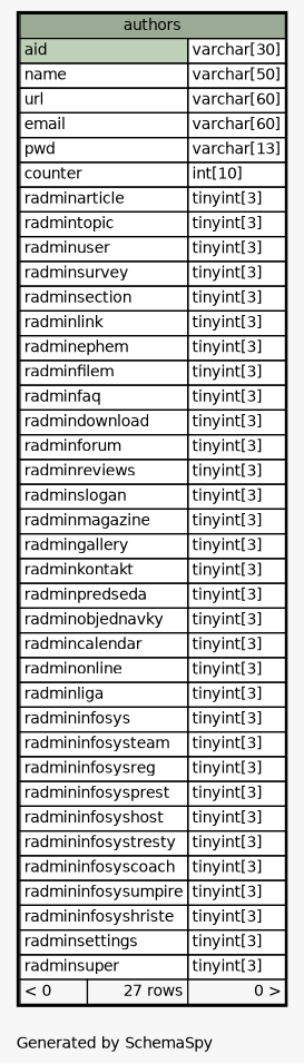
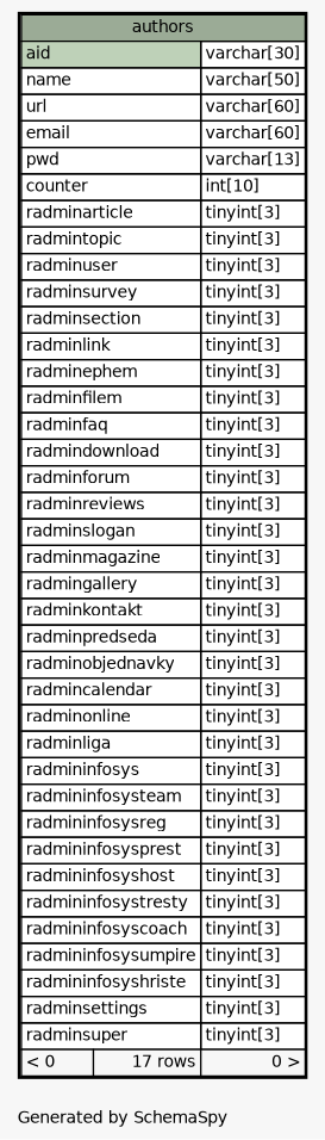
  digraph {
    bgcolor="#f7f7f7"
    fontname=Helvetica
    fontsize=11
    label="\nGenerated by SchemaSpy"
    labeljust=l
    nodesep=0.18
    rankdir=RL
    ranksep=0.46
-   n1 [fontname=Helvetica fontsize=11 label=<     <TABLE BORDER="2" CELLBORDER="1" CELLSPACING="0" BGCOLOR="#ffffff">       <TR><TD COLSPAN="3" BGCOLOR="#9bab96" ALIGN="CENTER">authors</TD></TR>       <TR><TD PORT="aid" COLSPAN="2" BGCOLOR="#bed1b8" ALIGN="LEFT">aid</TD><TD PORT="aid.type" ALIGN="LEFT">varchar[30]</TD></TR>       <TR><TD PORT="name" COLSPAN="2" ALIGN="LEFT">name</TD><TD PORT="name.type" ALIGN="LEFT">varchar[50]</TD></TR>       <TR><TD PORT="url" COLSPAN="2" ALIGN="LEFT">url</TD><TD PORT="url.type" ALIGN="LEFT">varchar[60]</TD></TR>       <TR><TD PORT="email" COLSPAN="2" ALIGN="LEFT">email</TD><TD PORT="email.type" ALIGN="LEFT">varchar[60]</TD></TR>       <TR><TD PORT="pwd" COLSPAN="2" ALIGN="LEFT">pwd</TD><TD PORT="pwd.type" ALIGN="LEFT">varchar[13]</TD></TR>       <TR><TD PORT="counter" COLSPAN="2" ALIGN="LEFT">counter</TD><TD PORT="counter.type" ALIGN="LEFT">int[10]</TD></TR>       <TR><TD PORT="radminarticle" COLSPAN="2" ALIGN="LEFT">radminarticle</TD><TD PORT="radminarticle.type" ALIGN="LEFT">tinyint[3]</TD></TR>       <TR><TD PORT="radmintopic" COLSPAN="2" ALIGN="LEFT">radmintopic</TD><TD PORT="radmintopic.type" ALIGN="LEFT">tinyint[3]</TD></TR>       <TR><TD PORT="radminuser" COLSPAN="2" ALIGN="LEFT">radminuser</TD><TD PORT="radminuser.type" ALIGN="LEFT">tinyint[3]</TD></TR>       <TR><TD PORT="radminsurvey" COLSPAN="2" ALIGN="LEFT">radminsurvey</TD><TD PORT="radminsurvey.type" ALIGN="LEFT">tinyint[3]</TD></TR>       <TR><TD PORT="radminsection" COLSPAN="2" ALIGN="LEFT">radminsection</TD><TD PORT="radminsection.type" ALIGN="LEFT">tinyint[3]</TD></TR>       <TR><TD PORT="radminlink" COLSPAN="2" ALIGN="LEFT">radminlink</TD><TD PORT="radminlink.type" ALIGN="LEFT">tinyint[3]</TD></TR>       <TR><TD PORT="radminephem" COLSPAN="2" ALIGN="LEFT">radminephem</TD><TD PORT="radminephem.type" ALIGN="LEFT">tinyint[3]</TD></TR>       <TR><TD PORT="radminfilem" COLSPAN="2" ALIGN="LEFT">radminfilem</TD><TD PORT="radminfilem.type" ALIGN="LEFT">tinyint[3]</TD></TR>       <TR><TD PORT="radminfaq" COLSPAN="2" ALIGN="LEFT">radminfaq</TD><TD PORT="radminfaq.type" ALIGN="LEFT">tinyint[3]</TD></TR>       <TR><TD PORT="radmindownload" COLSPAN="2" ALIGN="LEFT">radmindownload</TD><TD PORT="radmindownload.type" ALIGN="LEFT">tinyint[3]</TD></TR>       <TR><TD PORT="radminforum" COLSPAN="2" ALIGN="LEFT">radminforum</TD><TD PORT="radminforum.type" ALIGN="LEFT">tinyint[3]</TD></TR>       <TR><TD PORT="radminreviews" COLSPAN="2" ALIGN="LEFT">radminreviews</TD><TD PORT="radminreviews.type" ALIGN="LEFT">tinyint[3]</TD></TR>       <TR><TD PORT="radminslogan" COLSPAN="2" ALIGN="LEFT">radminslogan</TD><TD PORT="radminslogan.type" ALIGN="LEFT">tinyint[3]</TD></TR>       <TR><TD PORT="radminmagazine" COLSPAN="2" ALIGN="LEFT">radminmagazine</TD><TD PORT="radminmagazine.type" ALIGN="LEFT">tinyint[3]</TD></TR>       <TR><TD PORT="radmingallery" COLSPAN="2" ALIGN="LEFT">radmingallery</TD><TD PORT="radmingallery.type" ALIGN="LEFT">tinyint[3]</TD></TR>       <TR><TD PORT="radminkontakt" COLSPAN="2" ALIGN="LEFT">radminkontakt</TD><TD PORT="radminkontakt.type" ALIGN="LEFT">tinyint[3]</TD></TR>       <TR><TD PORT="radminpredseda" COLSPAN="2" ALIGN="LEFT">radminpredseda</TD><TD PORT="radminpredseda.type" ALIGN="LEFT">tinyint[3]</TD></TR>       <TR><TD PORT="radminobjednavky" COLSPAN="2" ALIGN="LEFT">radminobjednavky</TD><TD PORT="radminobjednavky.type" ALIGN="LEFT">tinyint[3]</TD></TR>       <TR><TD PORT="radmincalendar" COLSPAN="2" ALIGN="LEFT">radmincalendar</TD><TD PORT="radmincalendar.type" ALIGN="LEFT">tinyint[3]</TD></TR>       <TR><TD PORT="radminonline" COLSPAN="2" ALIGN="LEFT">radminonline</TD><TD PORT="radminonline.type" ALIGN="LEFT">tinyint[3]</TD></TR>       <TR><TD PORT="radminliga" COLSPAN="2" ALIGN="LEFT">radminliga</TD><TD PORT="radminliga.type" ALIGN="LEFT">tinyint[3]</TD></TR>       <TR><TD PORT="radmininfosys" COLSPAN="2" ALIGN="LEFT">radmininfosys</TD><TD PORT="radmininfosys.type" ALIGN="LEFT">tinyint[3]</TD></TR>       <TR><TD PORT="radmininfosysteam" COLSPAN="2" ALIGN="LEFT">radmininfosysteam</TD><TD PORT="radmininfosysteam.type" ALIGN="LEFT">tinyint[3]</TD></TR>       <TR><TD PORT="radmininfosysreg" COLSPAN="2" ALIGN="LEFT">radmininfosysreg</TD><TD PORT="radmininfosysreg.type" ALIGN="LEFT">tinyint[3]</TD></TR>       <TR><TD PORT="radmininfosysprest" COLSPAN="2" ALIGN="LEFT">radmininfosysprest</TD><TD PORT="radmininfosysprest.type" ALIGN="LEFT">tinyint[3]</TD></TR>       <TR><TD PORT="radmininfosyshost" COLSPAN="2" ALIGN="LEFT">radmininfosyshost</TD><TD PORT="radmininfosyshost.type" ALIGN="LEFT">tinyint[3]</TD></TR>       <TR><TD PORT="radmininfosystresty" COLSPAN="2" ALIGN="LEFT">radmininfosystresty</TD><TD PORT="radmininfosystresty.type" ALIGN="LEFT">tinyint[3]</TD></TR>       <TR><TD PORT="radmininfosyscoach" COLSPAN="2" ALIGN="LEFT">radmininfosyscoach</TD><TD PORT="radmininfosyscoach.type" ALIGN="LEFT">tinyint[3]</TD></TR>       <TR><TD PORT="radmininfosysumpire" COLSPAN="2" ALIGN="LEFT">radmininfosysumpire</TD><TD PORT="radmininfosysumpire.type" ALIGN="LEFT">tinyint[3]</TD></TR>       <TR><TD PORT="radmininfosyshriste" COLSPAN="2" ALIGN="LEFT">radmininfosyshriste</TD><TD PORT="radmininfosyshriste.type" ALIGN="LEFT">tinyint[3]</TD></TR>       <TR><TD PORT="radminsettings" COLSPAN="2" ALIGN="LEFT">radminsettings</TD><TD PORT="radminsettings.type" ALIGN="LEFT">tinyint[3]</TD></TR>       <TR><TD PORT="radminsuper" COLSPAN="2" ALIGN="LEFT">radminsuper</TD><TD PORT="radminsuper.type" ALIGN="LEFT">tinyint[3]</TD></TR>       <TR><TD ALIGN="LEFT" BGCOLOR="#f7f7f7">&lt; 0</TD><TD ALIGN="RIGHT" BGCOLOR="#f7f7f7">27 rows</TD><TD ALIGN="RIGHT" BGCOLOR="#f7f7f7">0 &gt;</TD></TR>     </TABLE>> shape=plaintext]
+   n1 [fontname=Helvetica fontsize=11 label=<     <TABLE BORDER="2" CELLBORDER="1" CELLSPACING="0" BGCOLOR="#ffffff">       <TR><TD COLSPAN="3" BGCOLOR="#9bab96" ALIGN="CENTER">authors</TD></TR>       <TR><TD PORT="aid" COLSPAN="2" BGCOLOR="#bed1b8" ALIGN="LEFT">aid</TD><TD PORT="aid.type" ALIGN="LEFT">varchar[30]</TD></TR>       <TR><TD PORT="name" COLSPAN="2" ALIGN="LEFT">name</TD><TD PORT="name.type" ALIGN="LEFT">varchar[50]</TD></TR>       <TR><TD PORT="url" COLSPAN="2" ALIGN="LEFT">url</TD><TD PORT="url.type" ALIGN="LEFT">varchar[60]</TD></TR>       <TR><TD PORT="email" COLSPAN="2" ALIGN="LEFT">email</TD><TD PORT="email.type" ALIGN="LEFT">varchar[60]</TD></TR>       <TR><TD PORT="pwd" COLSPAN="2" ALIGN="LEFT">pwd</TD><TD PORT="pwd.type" ALIGN="LEFT">varchar[13]</TD></TR>       <TR><TD PORT="counter" COLSPAN="2" ALIGN="LEFT">counter</TD><TD PORT="counter.type" ALIGN="LEFT">int[10]</TD></TR>       <TR><TD PORT="radminarticle" COLSPAN="2" ALIGN="LEFT">radminarticle</TD><TD PORT="radminarticle.type" ALIGN="LEFT">tinyint[3]</TD></TR>       <TR><TD PORT="radmintopic" COLSPAN="2" ALIGN="LEFT">radmintopic</TD><TD PORT="radmintopic.type" ALIGN="LEFT">tinyint[3]</TD></TR>       <TR><TD PORT="radminuser" COLSPAN="2" ALIGN="LEFT">radminuser</TD><TD PORT="radminuser.type" ALIGN="LEFT">tinyint[3]</TD></TR>       <TR><TD PORT="radminsurvey" COLSPAN="2" ALIGN="LEFT">radminsurvey</TD><TD PORT="radminsurvey.type" ALIGN="LEFT">tinyint[3]</TD></TR>       <TR><TD PORT="radminsection" COLSPAN="2" ALIGN="LEFT">radminsection</TD><TD PORT="radminsection.type" ALIGN="LEFT">tinyint[3]</TD></TR>       <TR><TD PORT="radminlink" COLSPAN="2" ALIGN="LEFT">radminlink</TD><TD PORT="radminlink.type" ALIGN="LEFT">tinyint[3]</TD></TR>       <TR><TD PORT="radminephem" COLSPAN="2" ALIGN="LEFT">radminephem</TD><TD PORT="radminephem.type" ALIGN="LEFT">tinyint[3]</TD></TR>       <TR><TD PORT="radminfilem" COLSPAN="2" ALIGN="LEFT">radminfilem</TD><TD PORT="radminfilem.type" ALIGN="LEFT">tinyint[3]</TD></TR>       <TR><TD PORT="radminfaq" COLSPAN="2" ALIGN="LEFT">radminfaq</TD><TD PORT="radminfaq.type" ALIGN="LEFT">tinyint[3]</TD></TR>       <TR><TD PORT="radmindownload" COLSPAN="2" ALIGN="LEFT">radmindownload</TD><TD PORT="radmindownload.type" ALIGN="LEFT">tinyint[3]</TD></TR>       <TR><TD PORT="radminforum" COLSPAN="2" ALIGN="LEFT">radminforum</TD><TD PORT="radminforum.type" ALIGN="LEFT">tinyint[3]</TD></TR>       <TR><TD PORT="radminreviews" COLSPAN="2" ALIGN="LEFT">radminreviews</TD><TD PORT="radminreviews.type" ALIGN="LEFT">tinyint[3]</TD></TR>       <TR><TD PORT="radminslogan" COLSPAN="2" ALIGN="LEFT">radminslogan</TD><TD PORT="radminslogan.type" ALIGN="LEFT">tinyint[3]</TD></TR>       <TR><TD PORT="radminmagazine" COLSPAN="2" ALIGN="LEFT">radminmagazine</TD><TD PORT="radminmagazine.type" ALIGN="LEFT">tinyint[3]</TD></TR>       <TR><TD PORT="radmingallery" COLSPAN="2" ALIGN="LEFT">radmingallery</TD><TD PORT="radmingallery.type" ALIGN="LEFT">tinyint[3]</TD></TR>       <TR><TD PORT="radminkontakt" COLSPAN="2" ALIGN="LEFT">radminkontakt</TD><TD PORT="radminkontakt.type" ALIGN="LEFT">tinyint[3]</TD></TR>       <TR><TD PORT="radminpredseda" COLSPAN="2" ALIGN="LEFT">radminpredseda</TD><TD PORT="radminpredseda.type" ALIGN="LEFT">tinyint[3]</TD></TR>       <TR><TD PORT="radminobjednavky" COLSPAN="2" ALIGN="LEFT">radminobjednavky</TD><TD PORT="radminobjednavky.type" ALIGN="LEFT">tinyint[3]</TD></TR>       <TR><TD PORT="radmincalendar" COLSPAN="2" ALIGN="LEFT">radmincalendar</TD><TD PORT="radmincalendar.type" ALIGN="LEFT">tinyint[3]</TD></TR>       <TR><TD PORT="radminonline" COLSPAN="2" ALIGN="LEFT">radminonline</TD><TD PORT="radminonline.type" ALIGN="LEFT">tinyint[3]</TD></TR>       <TR><TD PORT="radminliga" COLSPAN="2" ALIGN="LEFT">radminliga</TD><TD PORT="radminliga.type" ALIGN="LEFT">tinyint[3]</TD></TR>       <TR><TD PORT="radmininfosys" COLSPAN="2" ALIGN="LEFT">radmininfosys</TD><TD PORT="radmininfosys.type" ALIGN="LEFT">tinyint[3]</TD></TR>       <TR><TD PORT="radmininfosysteam" COLSPAN="2" ALIGN="LEFT">radmininfosysteam</TD><TD PORT="radmininfosysteam.type" ALIGN="LEFT">tinyint[3]</TD></TR>       <TR><TD PORT="radmininfosysreg" COLSPAN="2" ALIGN="LEFT">radmininfosysreg</TD><TD PORT="radmininfosysreg.type" ALIGN="LEFT">tinyint[3]</TD></TR>       <TR><TD PORT="radmininfosysprest" COLSPAN="2" ALIGN="LEFT">radmininfosysprest</TD><TD PORT="radmininfosysprest.type" ALIGN="LEFT">tinyint[3]</TD></TR>       <TR><TD PORT="radmininfosyshost" COLSPAN="2" ALIGN="LEFT">radmininfosyshost</TD><TD PORT="radmininfosyshost.type" ALIGN="LEFT">tinyint[3]</TD></TR>       <TR><TD PORT="radmininfosystresty" COLSPAN="2" ALIGN="LEFT">radmininfosystresty</TD><TD PORT="radmininfosystresty.type" ALIGN="LEFT">tinyint[3]</TD></TR>       <TR><TD PORT="radmininfosyscoach" COLSPAN="2" ALIGN="LEFT">radmininfosyscoach</TD><TD PORT="radmininfosyscoach.type" ALIGN="LEFT">tinyint[3]</TD></TR>       <TR><TD PORT="radmininfosysumpire" COLSPAN="2" ALIGN="LEFT">radmininfosysumpire</TD><TD PORT="radmininfosysumpire.type" ALIGN="LEFT">tinyint[3]</TD></TR>       <TR><TD PORT="radmininfosyshriste" COLSPAN="2" ALIGN="LEFT">radmininfosyshriste</TD><TD PORT="radmininfosyshriste.type" ALIGN="LEFT">tinyint[3]</TD></TR>       <TR><TD PORT="radminsettings" COLSPAN="2" ALIGN="LEFT">radminsettings</TD><TD PORT="radminsettings.type" ALIGN="LEFT">tinyint[3]</TD></TR>       <TR><TD PORT="radminsuper" COLSPAN="2" ALIGN="LEFT">radminsuper</TD><TD PORT="radminsuper.type" ALIGN="LEFT">tinyint[3]</TD></TR>       <TR><TD ALIGN="LEFT" BGCOLOR="#f7f7f7">&lt; 0</TD><TD ALIGN="RIGHT" BGCOLOR="#f7f7f7">17 rows</TD><TD ALIGN="RIGHT" BGCOLOR="#f7f7f7">0 &gt;</TD></TR>     </TABLE>> shape=plaintext]
  }
